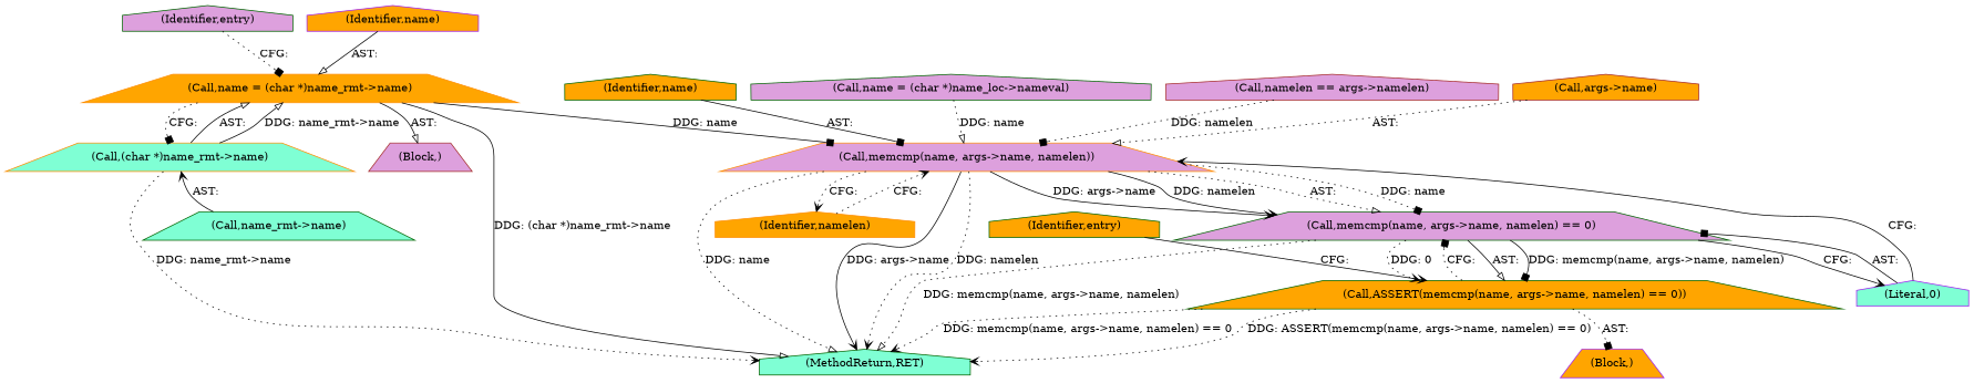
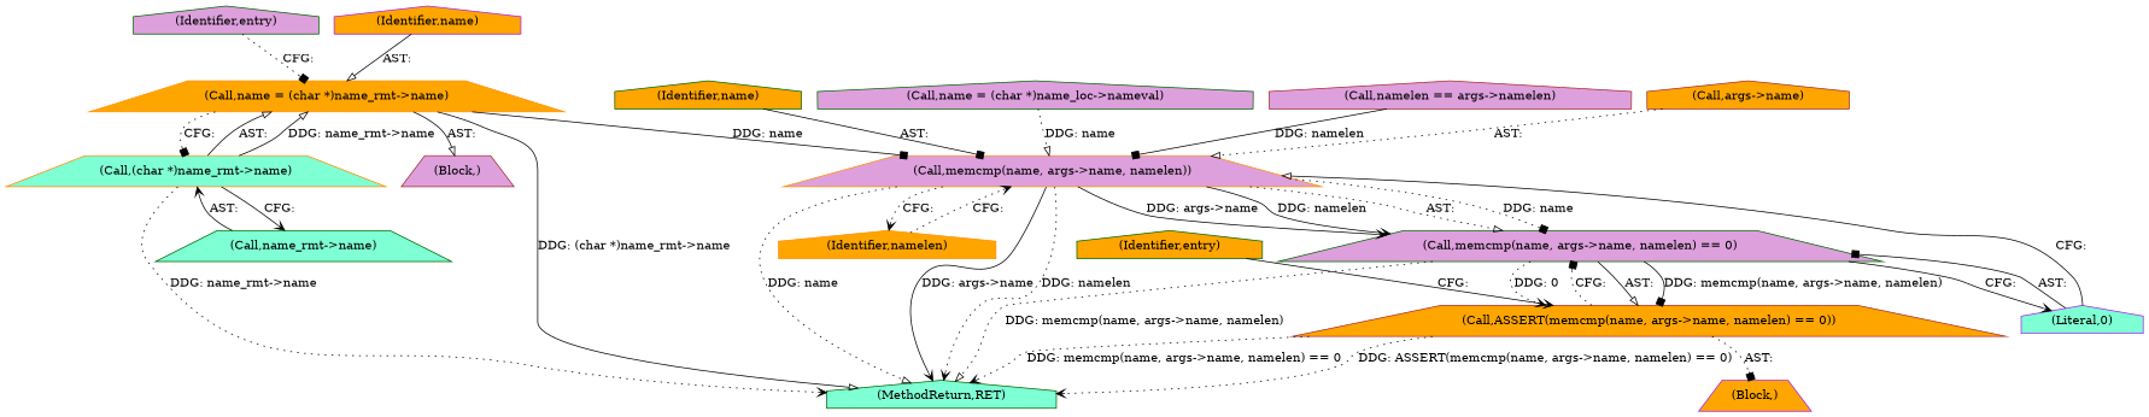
  digraph {
    node [color=darkgreen fillcolor=orange shape=house style=filled]
    edge [arrowhead=vee style=dotted]
    n1 [color=darkorange label="(Call,name = (char *)name_rmt->name)" shape=trapezium]
    n2 [color=darkorange fillcolor=aquamarine label="(Call,(char *)name_rmt->name)" shape=trapezium]
    n3 [color=darkorange fillcolor=plum label="(Call,memcmp(name, args->name, namelen))" shape=trapezium]
    n4 [color=brown fillcolor=plum label="(Block,)" shape=trapezium]
    n5 [fillcolor=aquamarine label="(MethodReturn,RET)"]
    n6 [fillcolor=aquamarine label="(Call,name_rmt->name)" shape=trapezium]
    n7 [fillcolor=plum label="(Call,memcmp(name, args->name, namelen) == 0)" shape=trapezium]
    n8 [color=darkorange label="(Identifier,namelen)"]
-   n9 [label="(Call,ASSERT(memcmp(name, args->name, namelen) == 0))" shape=trapezium]
+   n9 [color=brown label="(Call,ASSERT(memcmp(name, args->name, namelen) == 0))" shape=trapezium]
    n10 [color=purple fillcolor=aquamarine label="(Literal,0)"]
    n11 [color=purple label="(Block,)" shape=trapezium]
    n12 [label="(Identifier,entry)"]
    n13 [fillcolor=plum label="(Identifier,entry)"]
    n14 [label="(Identifier,name)"]
    n15 [fillcolor=plum label="(Call,name = (char *)name_loc->nameval)"]
    n16 [color=brown fillcolor=plum label="(Call,namelen == args->namelen)"]
    n17 [color=brown label="(Call,args->name)"]
    n18 [color=purple label="(Identifier,name)"]
    n1 -> n2 [arrowhead=box label="CFG: "]
    n1 -> n3 [arrowhead=box label="DDG: name" style=solid]
    n1 -> n4 [arrowhead=onormal label="AST: " style=solid]
    n1 -> n5 [arrowhead=onormal label="DDG: (char *)name_rmt->name" style=solid]
    n2 -> n1 [arrowhead=onormal label="AST: " style=solid]
    n2 -> n1 [arrowhead=onormal label="DDG: name_rmt->name" style=solid]
    n2 -> n5 [label="DDG: name_rmt->name"]
+   n2 -> n6 [label="CFG: " style=solid]
    n3 -> n5 [arrowhead=onormal label="DDG: name"]
    n3 -> n5 [label="DDG: args->name" style=solid]
    n3 -> n5 [label="DDG: namelen"]
    n3 -> n7 [arrowhead=onormal label="AST: "]
    n3 -> n7 [arrowhead=box label="DDG: name"]
    n3 -> n7 [label="DDG: args->name" style=solid]
    n3 -> n7 [label="DDG: namelen" style=solid]
    n3 -> n8 [label="CFG: "]
    n6 -> n2 [label="AST: " style=solid]
    n7 -> n5 [arrowhead=onormal label="DDG: memcmp(name, args->name, namelen)"]
    n7 -> n9 [arrowhead=onormal label="AST: " style=solid]
    n7 -> n9 [arrowhead=box label="DDG: memcmp(name, args->name, namelen)" style=solid]
    n7 -> n9 [label="DDG: 0"]
    n7 -> n10 [label="CFG: " style=solid]
    n8 -> n3 [label="CFG: "]
    n9 -> n5 [label="DDG: memcmp(name, args->name, namelen) == 0"]
    n9 -> n5 [label="DDG: ASSERT(memcmp(name, args->name, namelen) == 0)"]
    n9 -> n7 [arrowhead=box label="CFG: "]
    n9 -> n11 [arrowhead=box label="AST: "]
-   n10 -> n3 [label="CFG: " style=solid]
+   n10 -> n3 [arrowhead=onormal label="CFG: " style=solid]
    n10 -> n7 [arrowhead=box label="AST: " style=solid]
    n12 -> n9 [label="CFG: " style=solid]
    n13 -> n1 [arrowhead=box label="CFG: "]
    n14 -> n3 [arrowhead=box label="AST: " style=solid]
    n15 -> n3 [arrowhead=onormal label="DDG: name"]
-   n16 -> n3 [arrowhead=box label="DDG: namelen"]
+   n16 -> n3 [arrowhead=box label="DDG: namelen" style=solid]
    n17 -> n3 [arrowhead=onormal label="AST: "]
    n18 -> n1 [arrowhead=onormal label="AST: " style=solid]
  }
